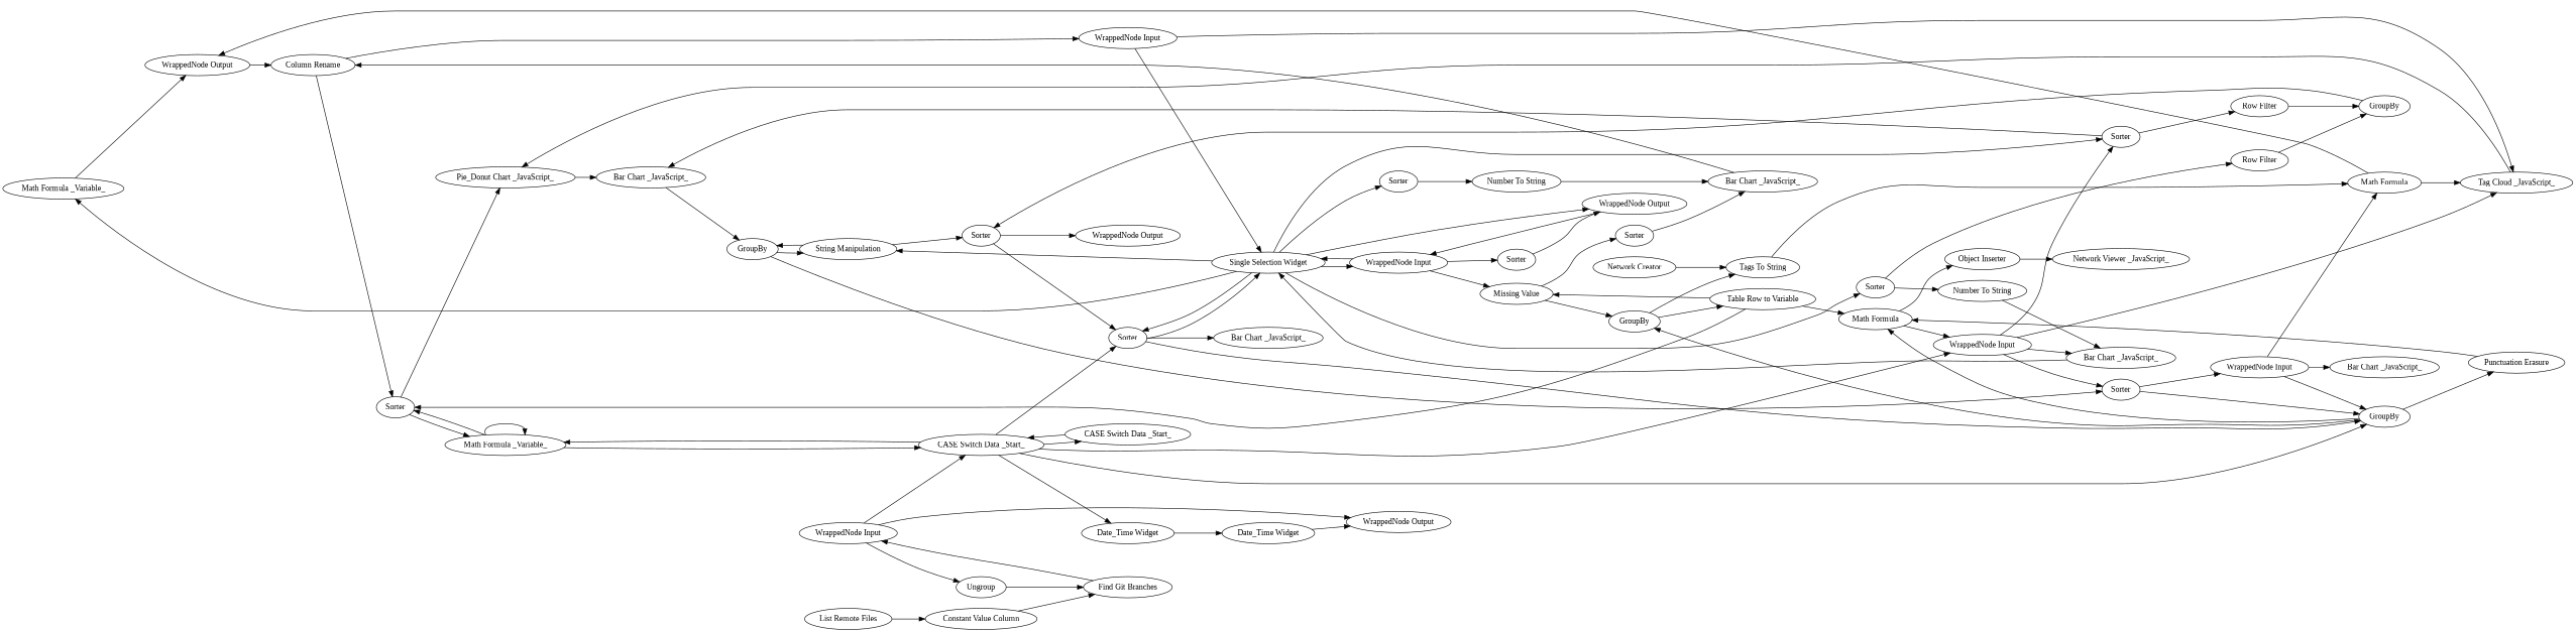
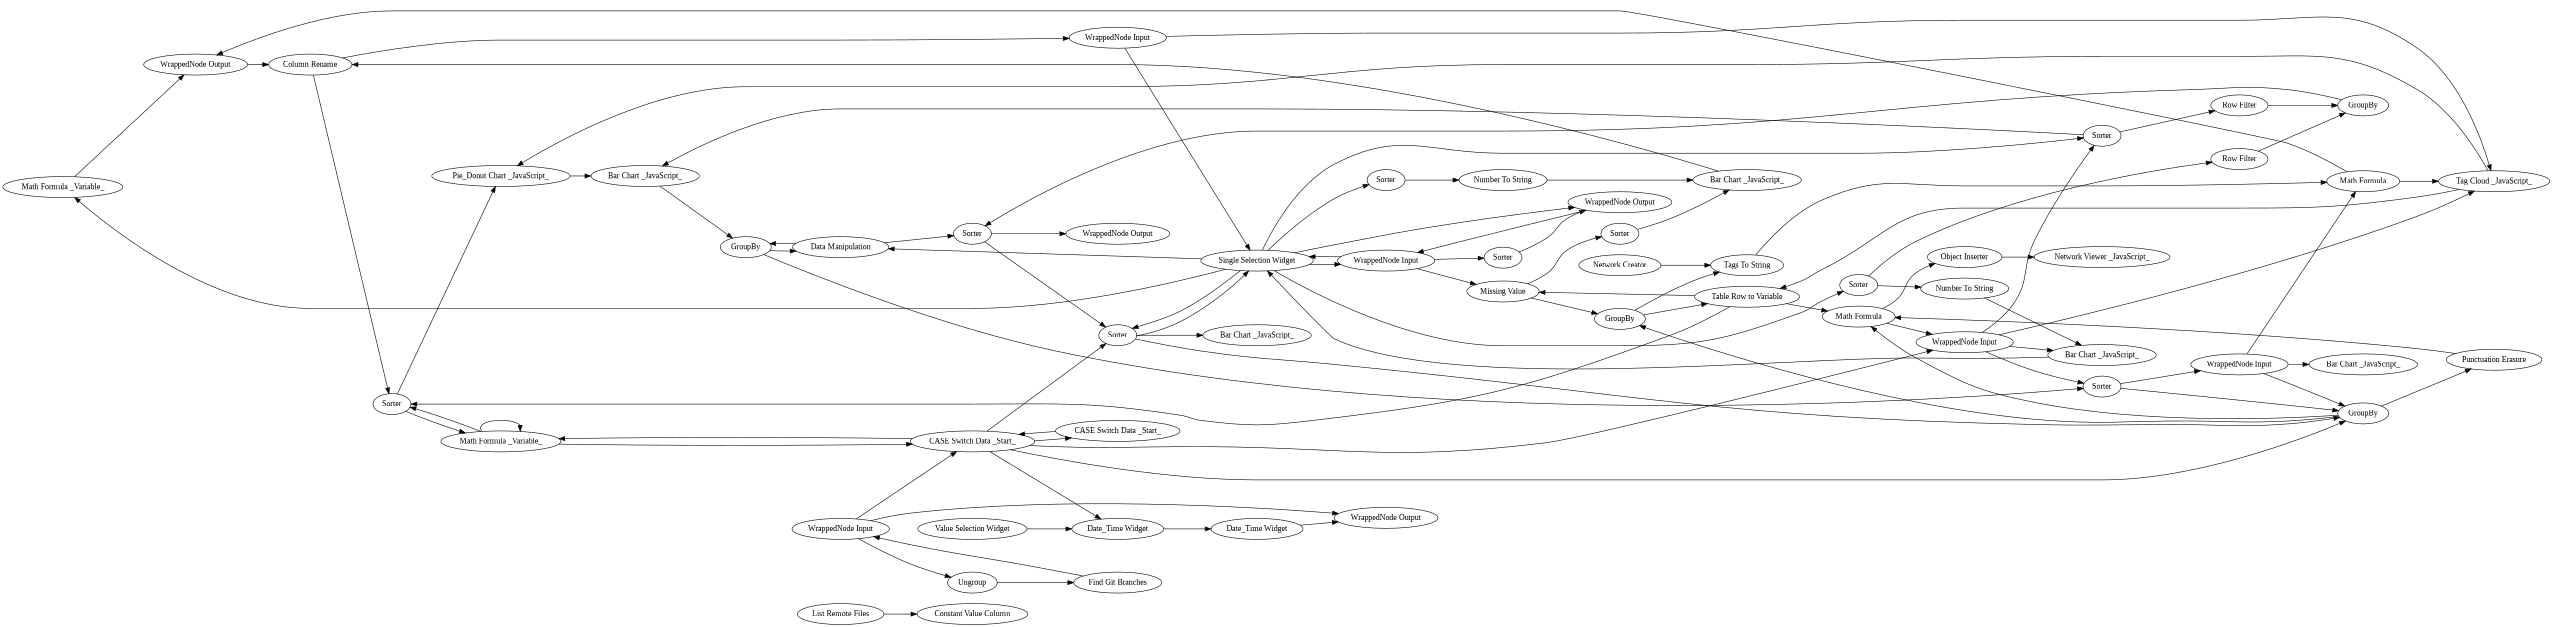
  digraph {
    fontname="Liberation Serif"
    rankdir=LR
    node [fontname="Liberation Serif"]
    edge [fontname="Liberation Serif"]
    n1 [label="Math Formula _Variable_"]
    n2 [label="WrappedNode Output"]
    n3 [label="Column Rename"]
    n4 [label=Sorter]
    n5 [label="WrappedNode Input"]
    n6 [label="Single Selection Widget"]
    n7 [label=Sorter]
    n8 [label=Sorter]
-   n9 [label="String Manipulation"]
+   n9 [label="Data Manipulation"]
    n10 [label="WrappedNode Input"]
    n11 [label="WrappedNode Output"]
    n12 [label=Sorter]
    n13 [label=Sorter]
    n14 [label=GroupBy]
    n15 [label="Bar Chart _JavaScript_"]
    n16 [label="Bar Chart _JavaScript_"]
    n17 [label="Row Filter"]
    n18 [label=Sorter]
    n19 [label=GroupBy]
    n20 [label="Missing Value"]
    n21 [label=Sorter]
    n22 [label="Number To String"]
    n23 [label="Row Filter"]
    n24 [label="Number To String"]
    n25 [label=GroupBy]
    n26 [label="WrappedNode Output"]
    n27 [label="Tag Cloud _JavaScript_"]
    n28 [label="Table Row to Variable"]
    n29 [label="Pie_Donut Chart _JavaScript_"]
    n30 [label="Math Formula"]
    n31 [label="Math Formula _Variable_"]
    n32 [label=GroupBy]
    n33 [label=Sorter]
    n34 [label="WrappedNode Input"]
    n35 [label="Object Inserter"]
    n36 [label=Sorter]
    n37 [label="WrappedNode Input"]
    n38 [label="Punctuation Erasure"]
    n39 [label="Bar Chart _JavaScript_"]
    n40 [label="Math Formula"]
    n41 [label="Tags To String"]
    n42 [label="Bar Chart _JavaScript_"]
    n43 [label=Ungroup]
    n44 [label="Find Git Branches"]
+   n45 [label="Value Selection Widget"]
    n46 [label="Date_Time Widget"]
    n47 [label="Date_Time Widget"]
    n48 [label="Bar Chart _JavaScript_"]
    n49 [label="Network Viewer _JavaScript_"]
    n50 [label="CASE Switch Data _Start_"]
    n51 [label="WrappedNode Output"]
    n52 [label="CASE Switch Data _Start_"]
    n53 [label="WrappedNode Input"]
    n54 [label="List Remote Files"]
    n55 [label="Constant Value Column"]
    n56 [label="Network Creator"]
    n1 -> n2
    n2 -> n3
    n3 -> n4
    n3 -> n5
    n4 -> n29
    n4 -> n31
    n5 -> n6
    n5 -> n27
    n6 -> n1
    n6 -> n7
    n6 -> n8
    n6 -> n9
    n6 -> n10
    n6 -> n11
    n6 -> n12
    n6 -> n13
    n7 -> n6
    n7 -> n14
    n7 -> n15
    n8 -> n16
    n8 -> n17
    n9 -> n18
    n9 -> n19
    n10 -> n6
    n10 -> n20
    n10 -> n21
    n11 -> n10
    n12 -> n22
    n13 -> n23
    n13 -> n24
    n14 -> n30
    n14 -> n32
    n14 -> n38
    n16 -> n19
    n17 -> n25
    n18 -> n7
    n18 -> n26
    n19 -> n9
    n19 -> n36
    n20 -> n32
    n20 -> n33
    n21 -> n11
    n22 -> n42
    n23 -> n25
    n24 -> n48
    n25 -> n18
+   n27 -> n28
    n27 -> n29
    n28 -> n4
    n28 -> n20
    n28 -> n30
    n29 -> n16
    n30 -> n34
    n30 -> n35
    n31 -> n4
    n31 -> n31
    n31 -> n50
    n32 -> n28
    n32 -> n41
    n33 -> n42
    n34 -> n8
    n34 -> n27
    n34 -> n36
    n34 -> n48
    n35 -> n49
    n36 -> n14
    n36 -> n37
    n37 -> n14
    n37 -> n39
    n37 -> n40
    n38 -> n30
    n40 -> n2
    n40 -> n27
    n41 -> n40
    n42 -> n3
    n43 -> n44
    n44 -> n53
+   n45 -> n46
    n46 -> n47
    n47 -> n51
    n48 -> n6
    n50 -> n7
    n50 -> n14
    n50 -> n31
    n50 -> n34
    n50 -> n46
    n50 -> n52
    n52 -> n50
    n53 -> n43
    n53 -> n50
    n53 -> n51
    n54 -> n55
-   n55 -> n44
    n56 -> n41
  }
